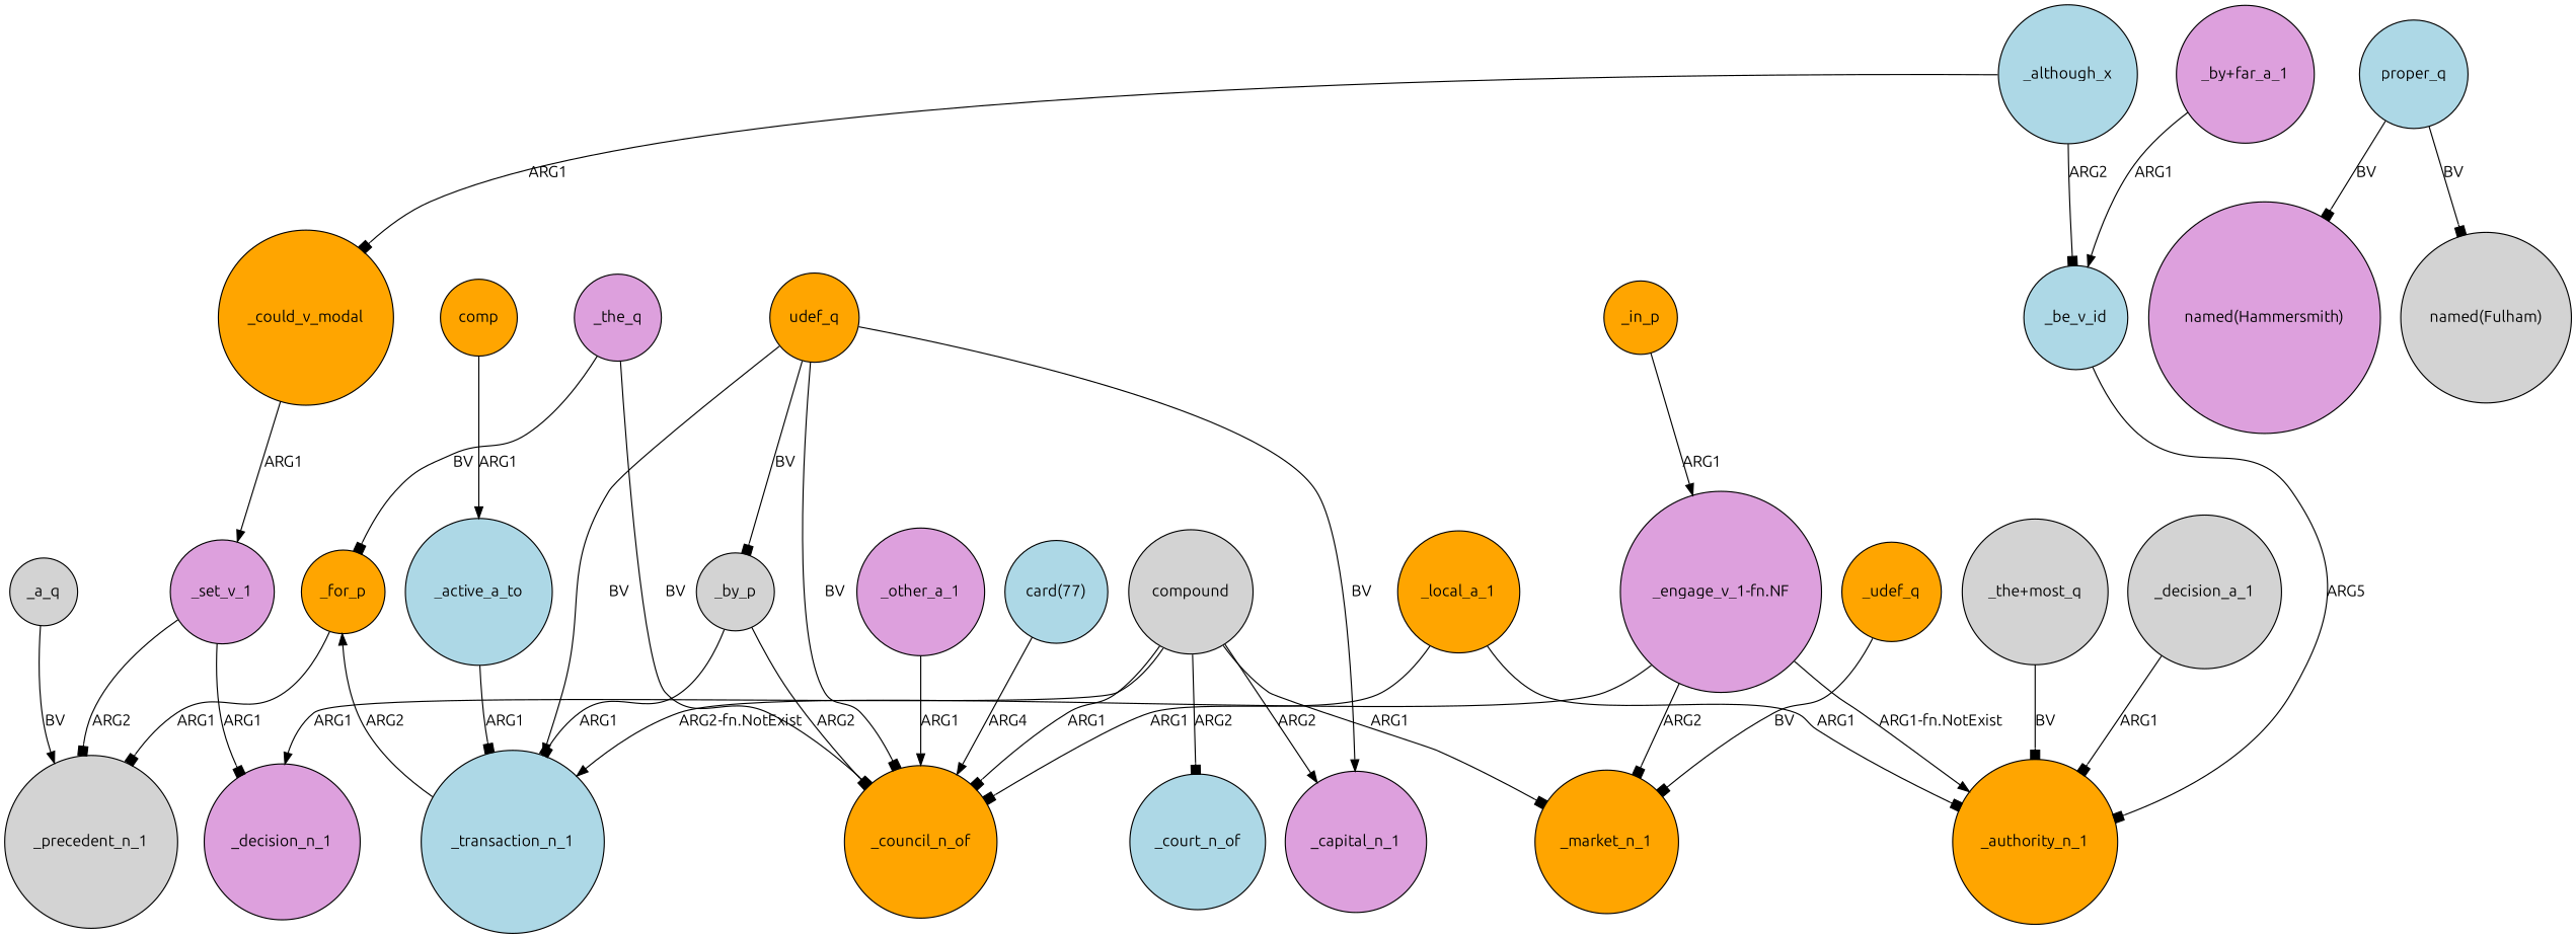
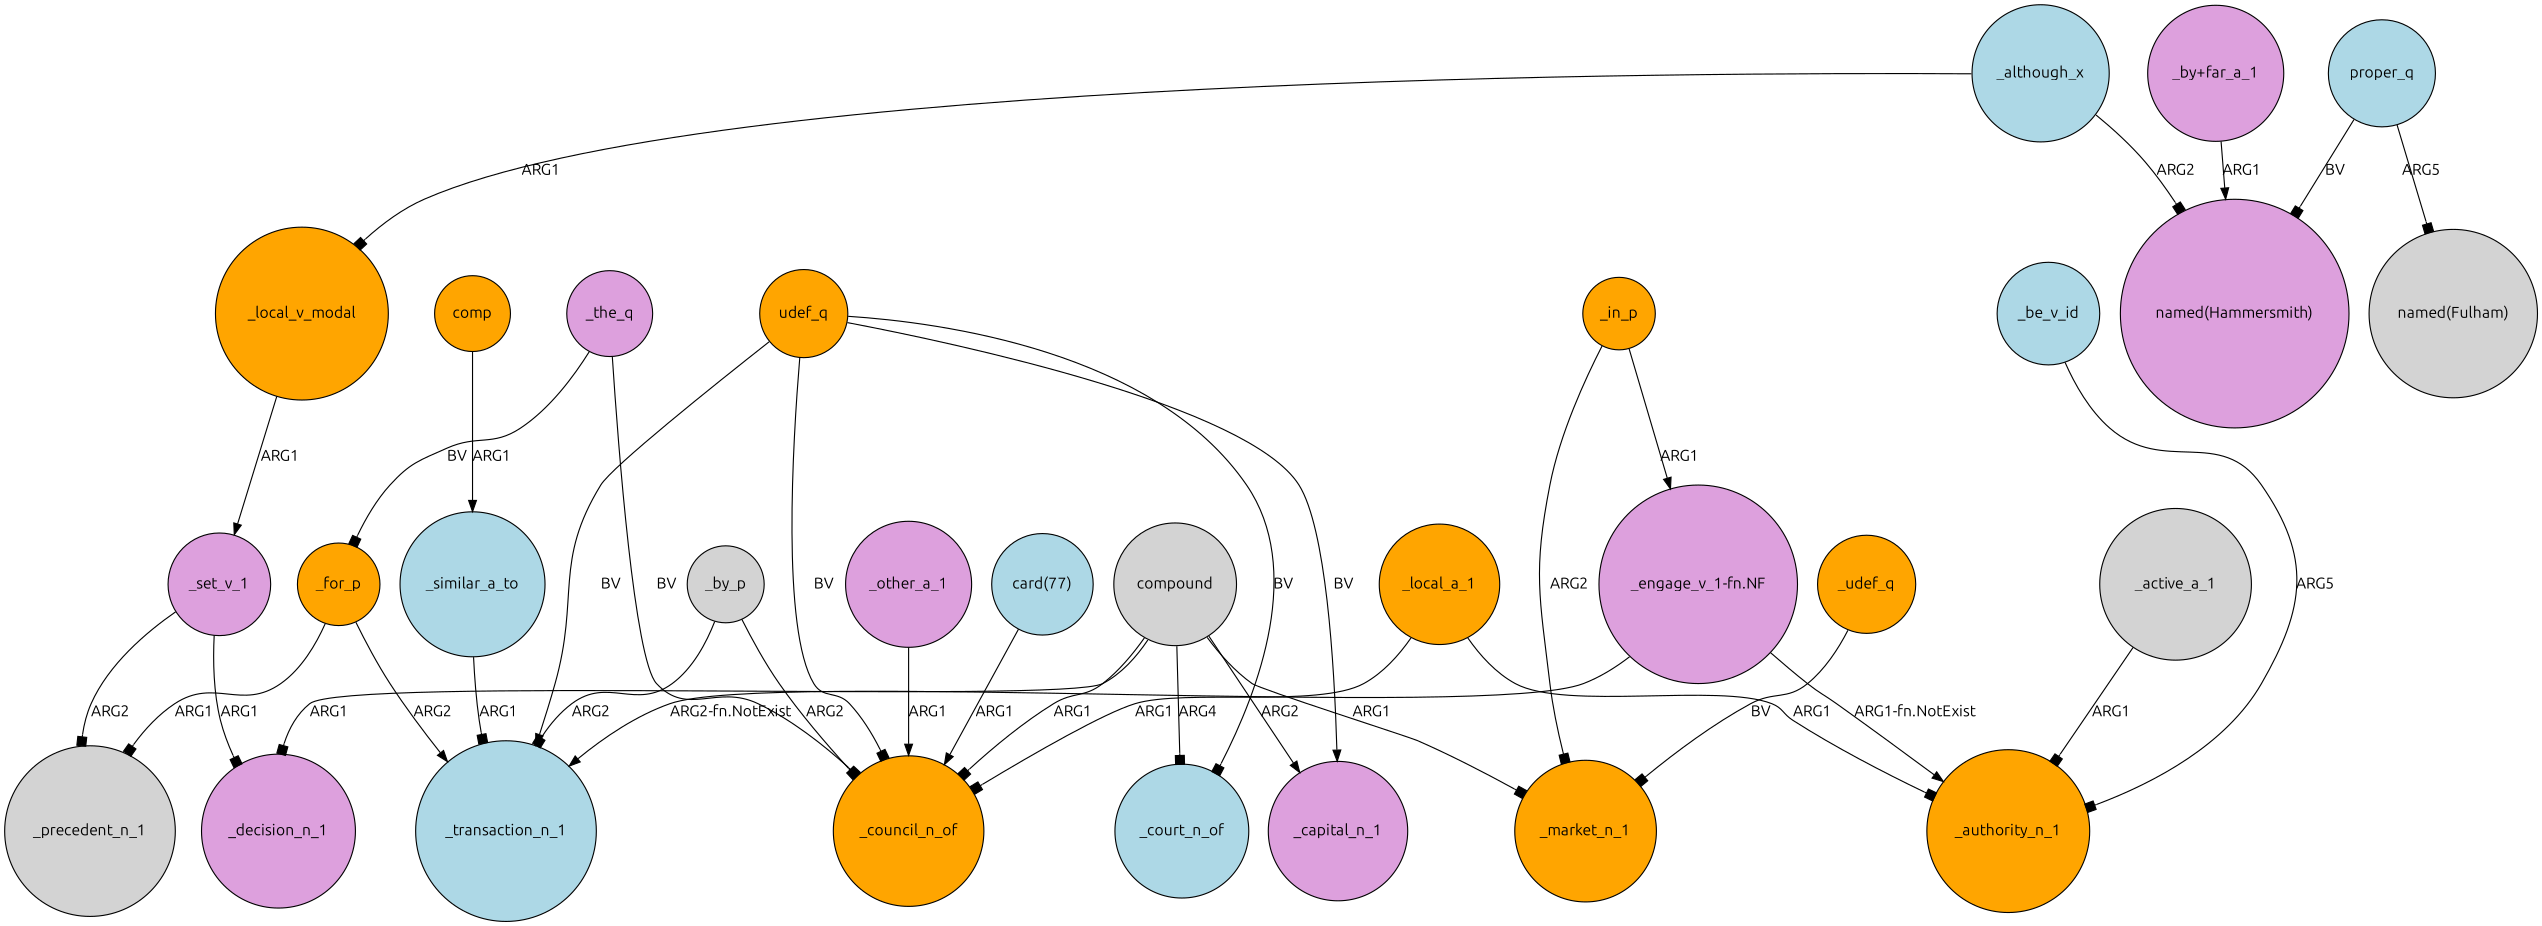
  digraph {
    fontname=Ubuntu
    node [fillcolor=orange fontname=Ubuntu shape=circle style=filled]
    edge [arrowhead=box fontname=Ubuntu]
    compound [fillcolor=lightgrey]
    _decision_n_1 [fillcolor=plum]
    _capital_n_1 [fillcolor=plum]
    _council_n_of
    _court_n_of [fillcolor=lightblue]
    _market_n_1
-   _similar_a_to [fillcolor=lightblue label=_active_a_to]
+   _similar_a_to [fillcolor=lightblue]
    comp
    _transaction_n_1 [fillcolor=lightblue]
    _for_p
    _precedent_n_1 [fillcolor=lightgrey]
    "_by+far_a_1" [fillcolor=plum]
    _be_v_id [fillcolor=lightblue]
    _authority_n_1
    _set_v_1 [fillcolor=plum]
    _by_p [fillcolor=lightgrey]
    udef_q
    _local_a_1
-   "_the+most_q" [fillcolor=lightgrey]
    _although_x [fillcolor=lightblue]
-   _could_v_modal
+   _could_v_modal [label=_local_v_modal]
    proper_q [fillcolor=lightblue]
    "named(Hammersmith)" [fillcolor=plum]
    "named(Fulham)" [fillcolor=lightgrey]
-   _a_q [fillcolor=lightgrey]
    _the_q [fillcolor=plum]
    "_engage_v_1-fn.NF" [fillcolor=plum]
    "card(77)" [fillcolor=lightblue]
    _other_a_1 [fillcolor=plum]
    _in_p
-   _active_a_1 [fillcolor=lightgrey label=_decision_a_1]
+   _active_a_1 [fillcolor=lightgrey]
    n32 [label=_udef_q]
-   compound -> _decision_n_1 [arrowhead=normal label=ARG1]
+   compound -> _decision_n_1 [label=ARG1]
    compound -> _capital_n_1 [arrowhead=normal label=ARG2]
    compound -> _council_n_of [label=ARG1]
-   compound -> _court_n_of [label=ARG2]
+   compound -> _court_n_of [label=ARG4]
    compound -> _market_n_1 [label=ARG1]
    _similar_a_to -> _transaction_n_1 [label=ARG1]
    comp -> _similar_a_to [arrowhead=normal label=ARG1]
-   _transaction_n_1 -> _for_p [arrowhead=normal label=ARG2]
+   _for_p -> _transaction_n_1 [arrowhead=normal label=ARG2]
    _for_p -> _precedent_n_1 [label=ARG1]
-   "_by+far_a_1" -> _be_v_id [arrowhead=normal label=ARG1]
+   "_by+far_a_1" -> "named(Hammersmith)" [arrowhead=normal label=ARG1]
    _be_v_id -> _authority_n_1 [label=ARG5]
    _set_v_1 -> _decision_n_1 [label=ARG1]
    _set_v_1 -> _precedent_n_1 [label=ARG2]
    _by_p -> _council_n_of [label=ARG2]
-   _by_p -> _transaction_n_1 [label=ARG1]
+   _by_p -> _transaction_n_1 [label=ARG2]
    udef_q -> _capital_n_1 [arrowhead=normal label=BV]
    udef_q -> _council_n_of [label=BV]
-   udef_q -> _by_p [label=BV]
+   udef_q -> _court_n_of [label=BV]
    udef_q -> _transaction_n_1 [arrowhead=normal label=BV]
    _local_a_1 -> _council_n_of [label=ARG1]
    _local_a_1 -> _authority_n_1 [label=ARG1]
-   "_the+most_q" -> _authority_n_1 [label=BV]
-   _although_x -> _be_v_id [label=ARG2]
+   _although_x -> "named(Hammersmith)" [label=ARG2]
    _although_x -> _could_v_modal [label=ARG1]
    _could_v_modal -> _set_v_1 [arrowhead=normal label=ARG1]
    proper_q -> "named(Hammersmith)" [label=BV]
-   proper_q -> "named(Fulham)" [label=BV]
-   _a_q -> _precedent_n_1 [arrowhead=normal label=BV]
+   proper_q -> "named(Fulham)" [label=ARG5]
    _the_q -> _council_n_of [label=BV]
    _the_q -> _for_p [label=BV]
    "_engage_v_1-fn.NF" -> _transaction_n_1 [arrowhead=normal label="ARG2-fn.NotExist"]
    "_engage_v_1-fn.NF" -> _authority_n_1 [arrowhead=normal label="ARG1-fn.NotExist"]
-   "card(77)" -> _council_n_of [arrowhead=normal label=ARG4]
+   "card(77)" -> _council_n_of [arrowhead=normal label=ARG1]
    _other_a_1 -> _council_n_of [arrowhead=normal label=ARG1]
-   "_engage_v_1-fn.NF" -> _market_n_1 [label=ARG2]
+   _in_p -> _market_n_1 [label=ARG2]
    _in_p -> "_engage_v_1-fn.NF" [arrowhead=normal label=ARG1]
    _active_a_1 -> _authority_n_1 [label=ARG1]
    n32 -> _market_n_1 [label=BV]
  }
